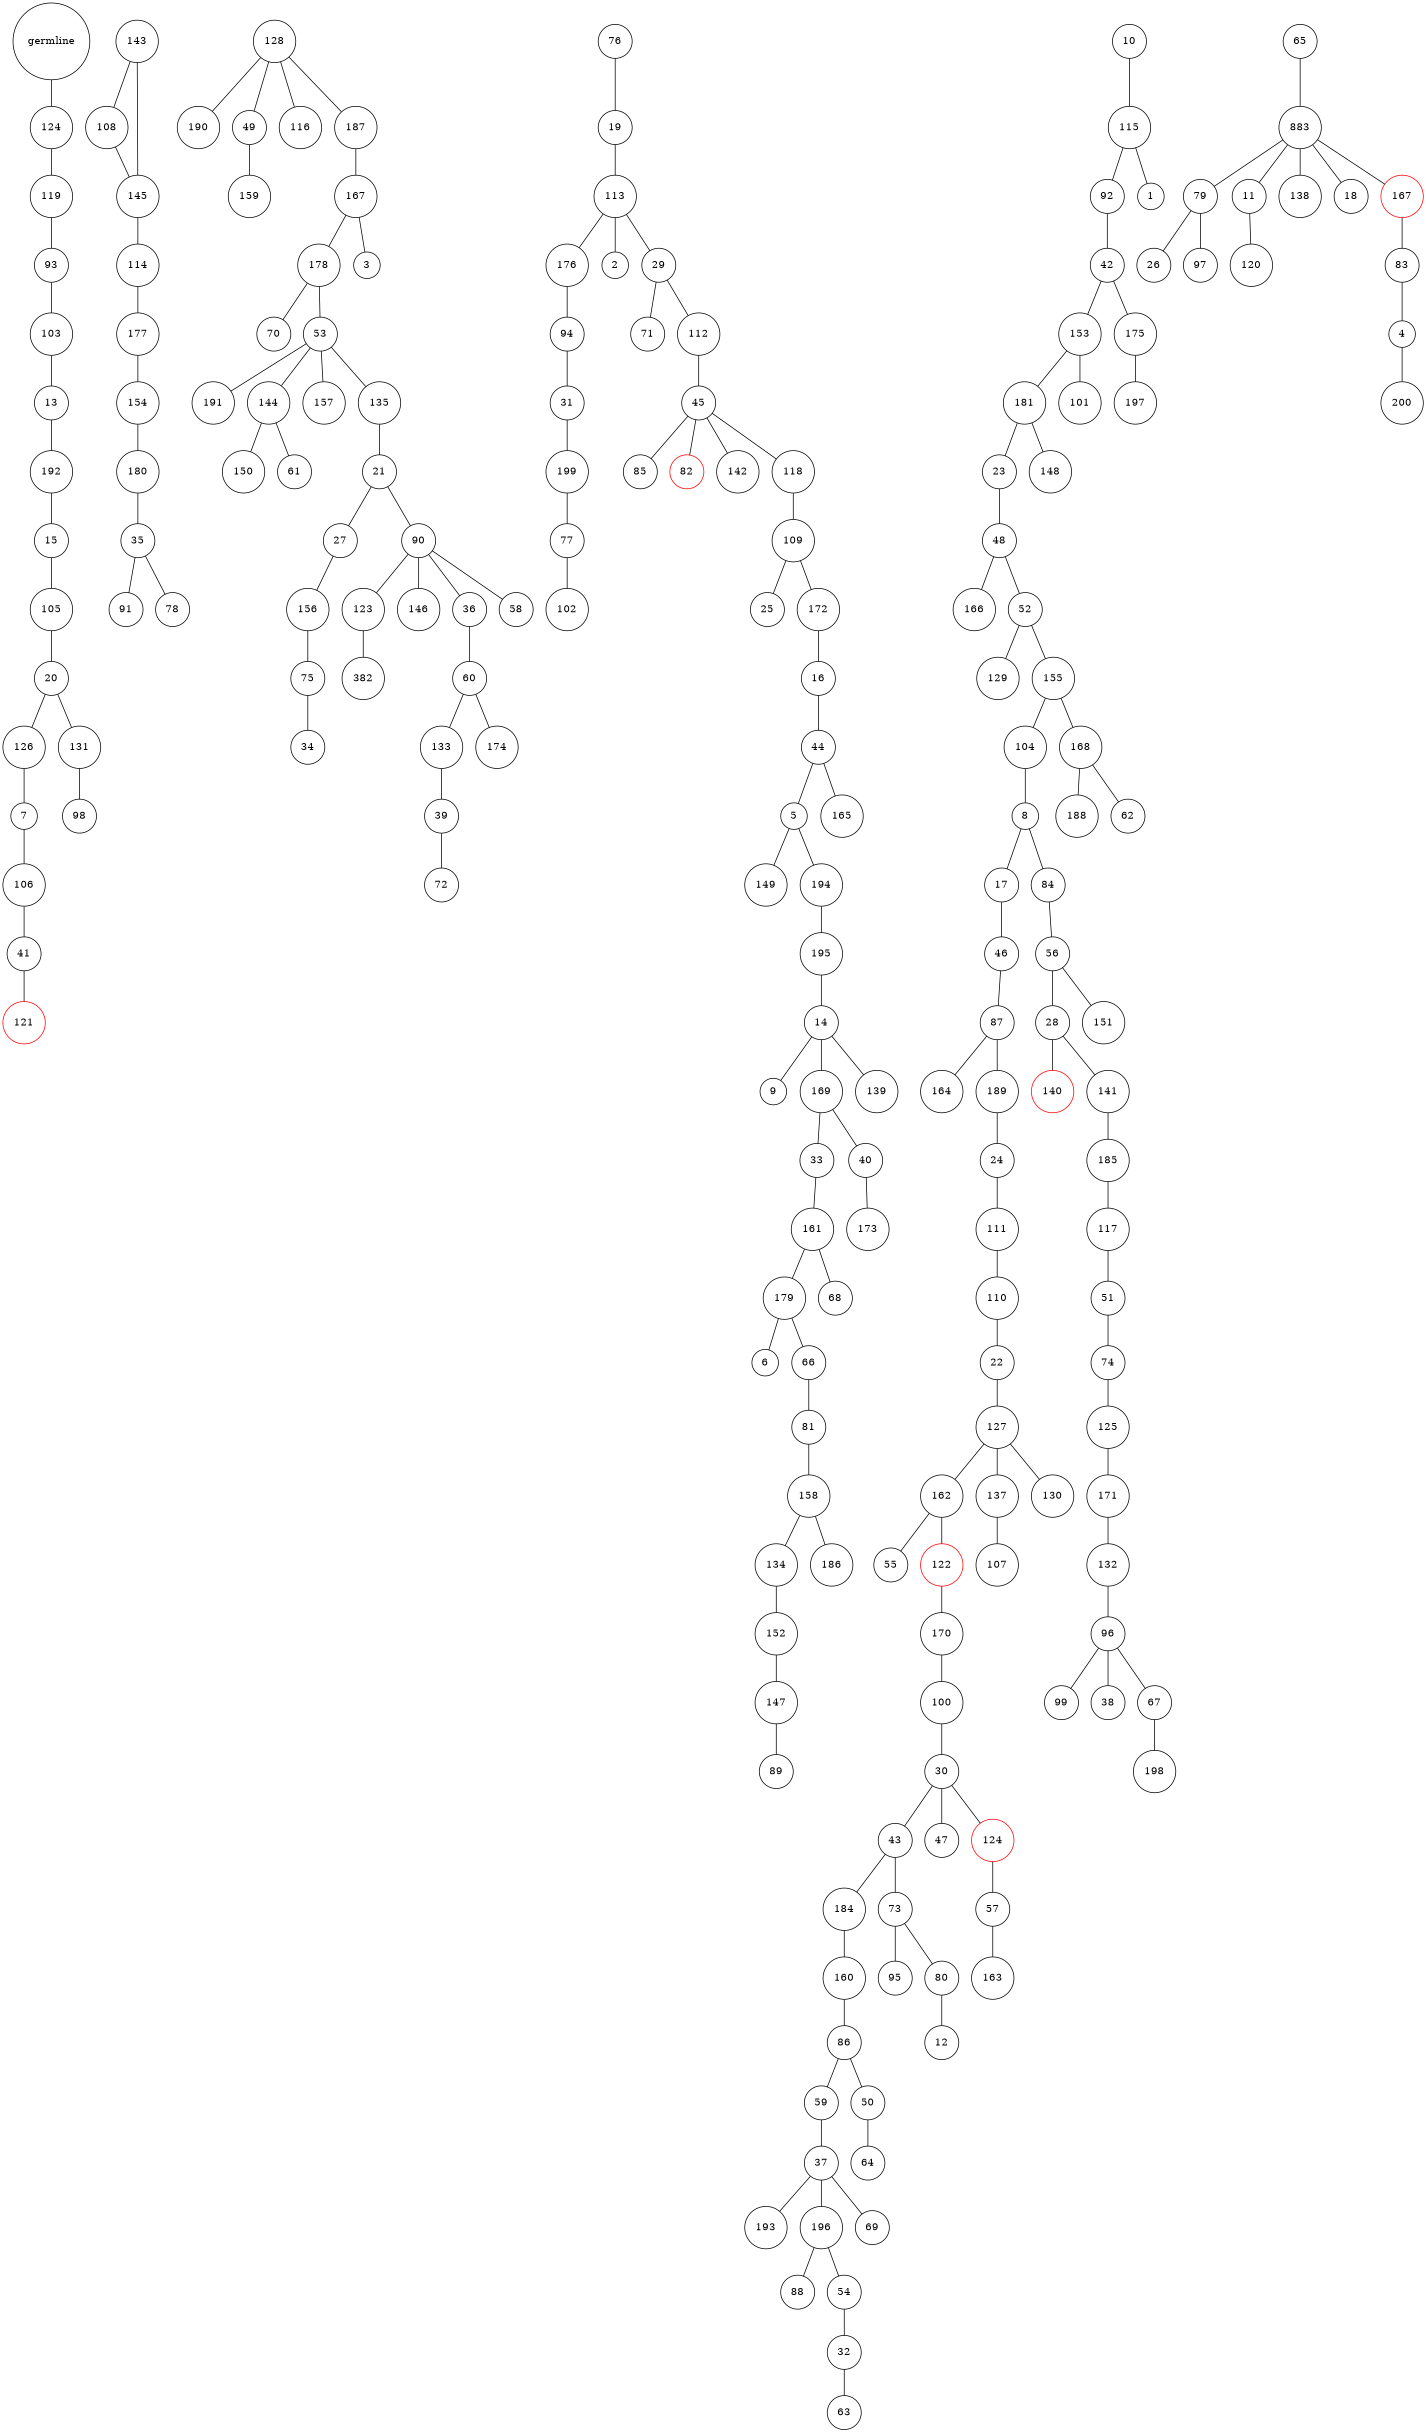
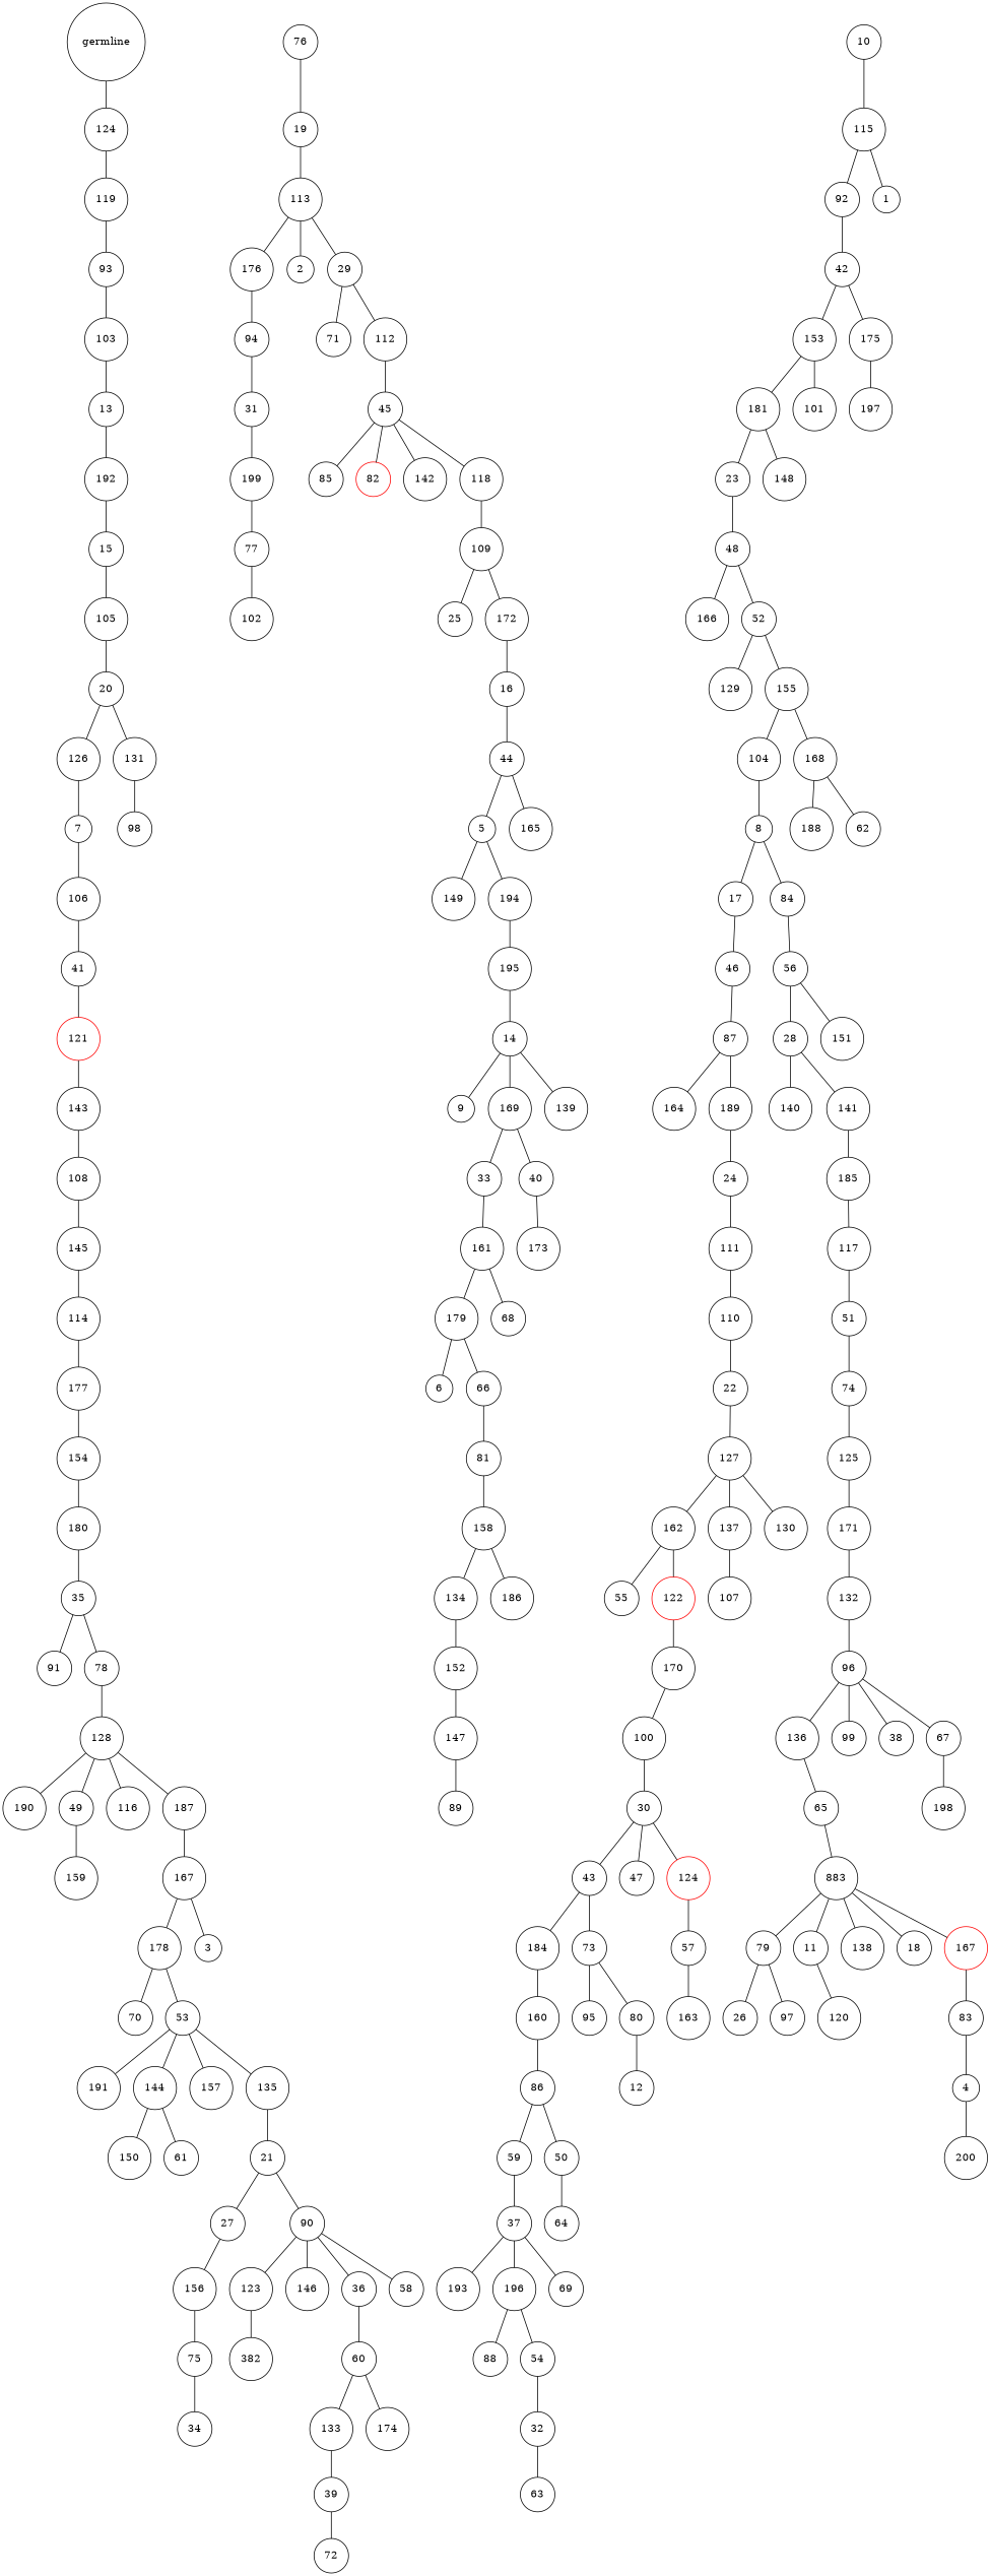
  graph {
    rankdir=UD
    splines=line
    node [shape=circle]
    n1 [label=germline]
    n2 [label=124]
    n3 [label=119]
    n4 [label=93]
    n5 [label=103]
    n6 [label=13]
    n7 [label=192]
    n8 [label=15]
    n9 [label=105]
    n10 [label=20]
    n11 [label=126]
    n12 [label=131]
    n13 [label=7]
    n14 [label=98]
    n15 [label=106]
    n16 [label=41]
    n17 [color=red label=121]
    n18 [label=143]
    n19 [label=108]
    n20 [label=145]
    n21 [label=114]
    n22 [label=177]
    n23 [label=154]
    n24 [label=180]
    n25 [label=35]
    n26 [label=91]
    n27 [label=78]
    n28 [label=128]
    n29 [label=190]
    n30 [label=49]
    n31 [label=116]
    n32 [label=187]
    n33 [label=159]
    n34 [label=167]
    n35 [label=178]
    n36 [label=3]
    n37 [label=70]
    n38 [label=53]
    n39 [label=191]
    n40 [label=144]
    n41 [label=157]
    n42 [label=135]
    n43 [label=150]
    n44 [label=61]
    n45 [label=21]
    n46 [label=27]
    n47 [label=90]
    n48 [label=156]
    n49 [label=123]
    n50 [label=146]
    n51 [label=36]
    n52 [label=58]
    n53 [label=75]
    n54 [label=34]
    n55 [label=382]
    n56 [label=60]
    n57 [label=133]
    n58 [label=174]
    n59 [label=39]
    n60 [label=72]
    n61 [label=76]
    n62 [label=19]
    n63 [label=113]
    n64 [label=176]
    n65 [label=2]
    n66 [label=29]
    n67 [label=94]
    n68 [label=71]
    n69 [label=112]
    n70 [label=31]
    n71 [label=199]
    n72 [label=77]
    n73 [label=102]
    n74 [label=45]
    n75 [label=85]
    n76 [color=red label=82]
    n77 [label=142]
    n78 [label=118]
    n79 [label=109]
    n80 [label=25]
    n81 [label=172]
    n82 [label=16]
    n83 [label=44]
    n84 [label=5]
    n85 [label=165]
    n86 [label=149]
    n87 [label=194]
    n88 [label=195]
    n89 [label=14]
    n90 [label=9]
    n91 [label=169]
    n92 [label=139]
    n93 [label=33]
    n94 [label=40]
    n95 [label=161]
    n96 [label=173]
    n97 [label=179]
    n98 [label=68]
    n99 [label=6]
    n100 [label=66]
    n101 [label=81]
    n102 [label=158]
    n103 [label=134]
    n104 [label=186]
    n105 [label=152]
    n106 [label=147]
    n107 [label=89]
    n108 [label=10]
    n109 [label=115]
    n110 [label=92]
    n111 [label=1]
    n112 [label=42]
    n113 [label=153]
    n114 [label=175]
    n115 [label=181]
    n116 [label=101]
    n117 [label=197]
    n118 [label=23]
    n119 [label=148]
    n120 [label=48]
    n121 [label=166]
    n122 [label=52]
    n123 [label=129]
    n124 [label=155]
    n125 [label=104]
    n126 [label=168]
    n127 [label=8]
    n128 [label=188]
    n129 [label=62]
    n130 [label=17]
    n131 [label=84]
    n132 [label=46]
    n133 [label=56]
    n134 [label=87]
    n135 [label=164]
    n136 [label=189]
    n137 [label=24]
    n138 [label=111]
    n139 [label=110]
    n140 [label=22]
    n141 [label=127]
    n142 [label=162]
    n143 [label=137]
    n144 [label=130]
    n145 [label=55]
    n146 [color=red label=122]
    n147 [label=107]
    n148 [label=170]
    n149 [label=100]
    n150 [label=30]
    n151 [label=43]
    n152 [label=47]
    n153 [color=red label=124]
    n154 [label=184]
    n155 [label=73]
    n156 [label=57]
    n157 [label=160]
    n158 [label=95]
    n159 [label=80]
    n160 [label=86]
    n161 [label=59]
    n162 [label=50]
    n163 [label=37]
    n164 [label=64]
    n165 [label=193]
    n166 [label=196]
    n167 [label=69]
    n168 [label=88]
    n169 [label=54]
    n170 [label=32]
    n171 [label=63]
    n172 [label=12]
    n173 [label=163]
    n174 [label=28]
    n175 [label=151]
-   n176 [label=140 color=red]
+   n176 [label=140]
    n177 [label=141]
    n178 [label=185]
    n179 [label=117]
    n180 [label=51]
    n181 [label=74]
    n182 [label=125]
    n183 [label=171]
    n184 [label=132]
    n185 [label=96]
+   n186 [label=136]
    n187 [label=99]
    n188 [label=38]
    n189 [label=67]
    n190 [label=65]
    n191 [label=198]
    n192 [label=883]
    n193 [label=79]
    n194 [label=11]
    n195 [label=138]
    n196 [label=18]
    n197 [color=red label=167]
    n198 [label=26]
    n199 [label=97]
    n200 [label=120]
    n201 [label=83]
    n202 [label=4]
    n203 [label=200]
    n1 -- n2
    n2 -- n3
    n3 -- n4
    n4 -- n5
    n5 -- n6
    n6 -- n7
    n7 -- n8
    n8 -- n9
    n9 -- n10
    n10 -- n11
    n10 -- n12
    n11 -- n13
    n12 -- n14
    n13 -- n15
    n15 -- n16
    n16 -- n17
-   n20 -- n18
+   n17 -- n18
    n18 -- n19
    n19 -- n20
    n20 -- n21
    n21 -- n22
    n22 -- n23
    n23 -- n24
    n24 -- n25
    n25 -- n26
    n25 -- n27
+   n27 -- n28
    n28 -- n29
    n28 -- n30
    n28 -- n31
    n28 -- n32
    n30 -- n33
    n32 -- n34
    n34 -- n35
    n34 -- n36
    n35 -- n37
    n35 -- n38
    n38 -- n39
    n38 -- n40
    n38 -- n41
    n38 -- n42
    n40 -- n43
    n40 -- n44
    n42 -- n45
    n45 -- n46
    n45 -- n47
    n46 -- n48
    n47 -- n49
    n47 -- n50
    n47 -- n51
    n47 -- n52
    n48 -- n53
    n49 -- n55
    n51 -- n56
    n53 -- n54
    n56 -- n57
    n56 -- n58
    n57 -- n59
    n59 -- n60
    n61 -- n62
    n62 -- n63
    n63 -- n64
    n63 -- n65
    n63 -- n66
    n64 -- n67
    n66 -- n68
    n66 -- n69
    n67 -- n70
    n69 -- n74
    n70 -- n71
    n71 -- n72
    n72 -- n73
    n74 -- n75
    n74 -- n76
    n74 -- n77
    n74 -- n78
    n78 -- n79
    n79 -- n80
    n79 -- n81
    n81 -- n82
    n82 -- n83
    n83 -- n84
    n83 -- n85
    n84 -- n86
    n84 -- n87
    n87 -- n88
    n88 -- n89
    n89 -- n90
    n89 -- n91
    n89 -- n92
    n91 -- n93
    n91 -- n94
    n93 -- n95
    n94 -- n96
    n95 -- n97
    n95 -- n98
    n97 -- n99
    n97 -- n100
    n100 -- n101
    n101 -- n102
    n102 -- n103
    n102 -- n104
    n103 -- n105
    n105 -- n106
    n106 -- n107
    n108 -- n109
    n109 -- n110
    n109 -- n111
    n110 -- n112
    n112 -- n113
    n112 -- n114
    n113 -- n115
    n113 -- n116
    n114 -- n117
    n115 -- n118
    n115 -- n119
    n118 -- n120
    n120 -- n121
    n120 -- n122
    n122 -- n123
    n122 -- n124
    n124 -- n125
    n124 -- n126
    n125 -- n127
    n126 -- n128
    n126 -- n129
    n127 -- n130
    n127 -- n131
    n130 -- n132
    n131 -- n133
    n132 -- n134
    n133 -- n174
    n133 -- n175
    n134 -- n135
    n134 -- n136
    n136 -- n137
    n137 -- n138
    n138 -- n139
    n139 -- n140
    n140 -- n141
    n141 -- n142
    n141 -- n143
    n141 -- n144
    n142 -- n145
    n142 -- n146
    n143 -- n147
    n146 -- n148
    n148 -- n149
    n149 -- n150
    n150 -- n151
    n150 -- n152
    n150 -- n153
    n151 -- n154
    n151 -- n155
    n153 -- n156
    n154 -- n157
    n155 -- n158
    n155 -- n159
    n156 -- n173
    n157 -- n160
    n159 -- n172
    n160 -- n161
    n160 -- n162
    n161 -- n163
    n162 -- n164
    n163 -- n165
    n163 -- n166
    n163 -- n167
    n166 -- n168
    n166 -- n169
    n169 -- n170
    n170 -- n171
    n174 -- n176
    n174 -- n177
    n177 -- n178
    n178 -- n179
    n179 -- n180
    n180 -- n181
    n181 -- n182
    n182 -- n183
    n183 -- n184
    n184 -- n185
+   n185 -- n186
    n185 -- n187
    n185 -- n188
    n185 -- n189
+   n186 -- n190
    n189 -- n191
    n190 -- n192
    n192 -- n193
    n192 -- n194
    n192 -- n195
    n192 -- n196
    n192 -- n197
    n193 -- n198
    n193 -- n199
    n194 -- n200
    n197 -- n201
    n201 -- n202
    n202 -- n203
  }
